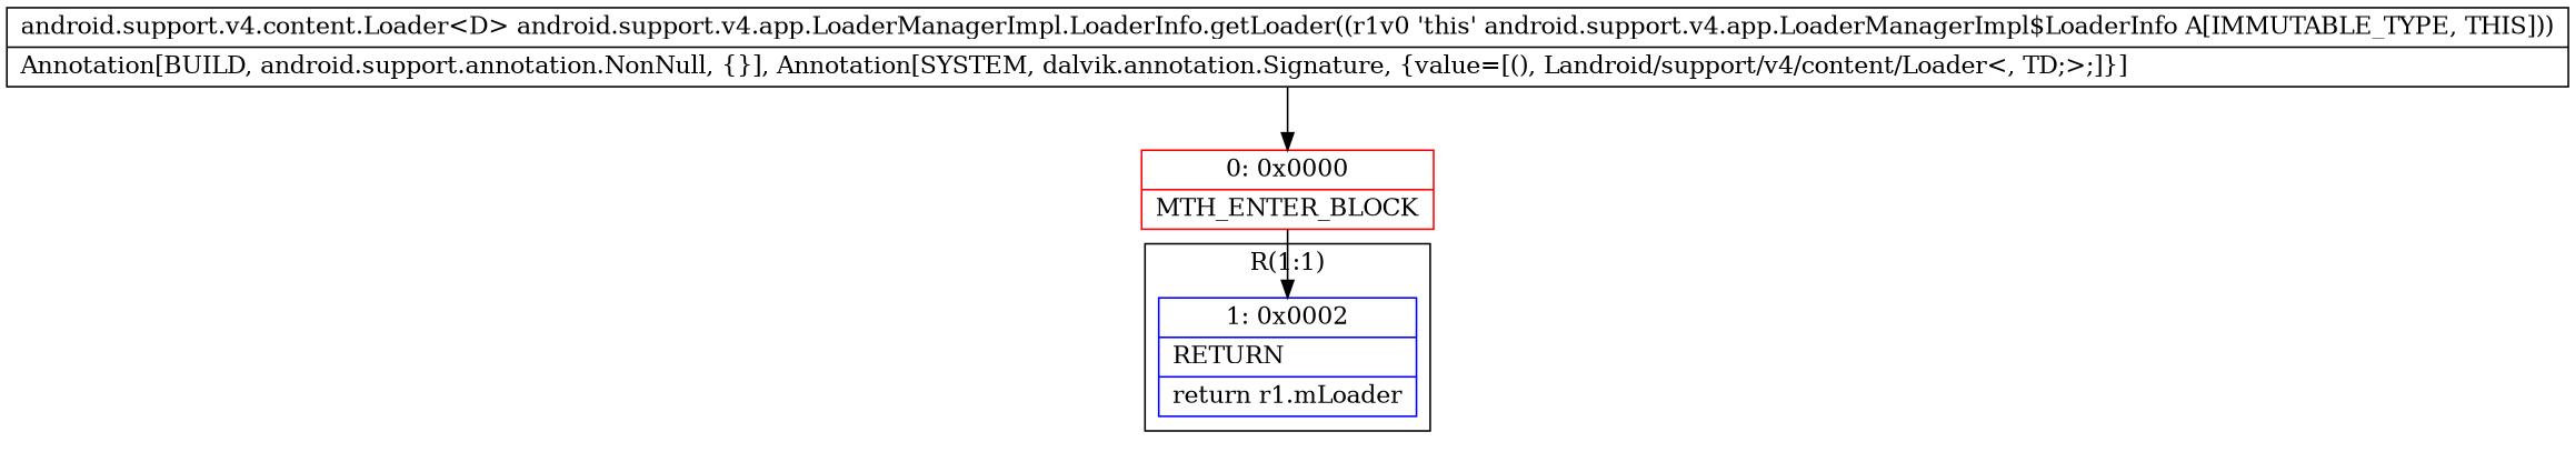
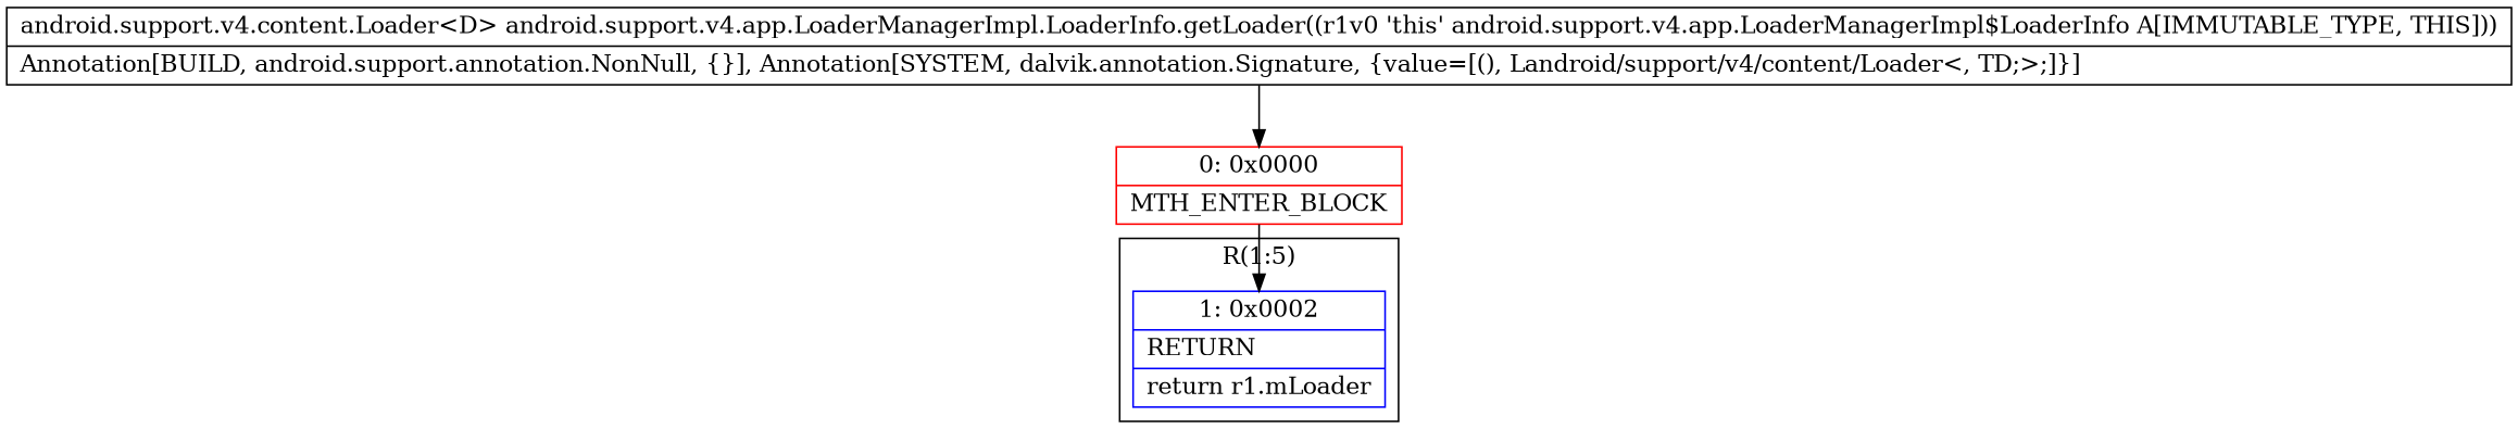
  digraph {
    node [shape=record]
    n1 [color=blue label="{1\:\ 0x0002|RETURN\l|return r1.mLoader\l}"]
    n2 [color=red label="{0\:\ 0x0000|MTH_ENTER_BLOCK\l}"]
    n3 [label="{android.support.v4.content.Loader\<D\> android.support.v4.app.LoaderManagerImpl.LoaderInfo.getLoader((r1v0 'this' android.support.v4.app.LoaderManagerImpl$LoaderInfo A[IMMUTABLE_TYPE, THIS]))  | Annotation[BUILD, android.support.annotation.NonNull, \{\}], Annotation[SYSTEM, dalvik.annotation.Signature, \{value=[(), Landroid\/support\/v4\/content\/Loader\<, TD;\>;]\}]\l}"]
    subgraph cluster_1 {
-     label="R(1:1)"
+     label="R(1:5)"
      n1
    }
    n2 -> n1
    n3 -> n2
  }
